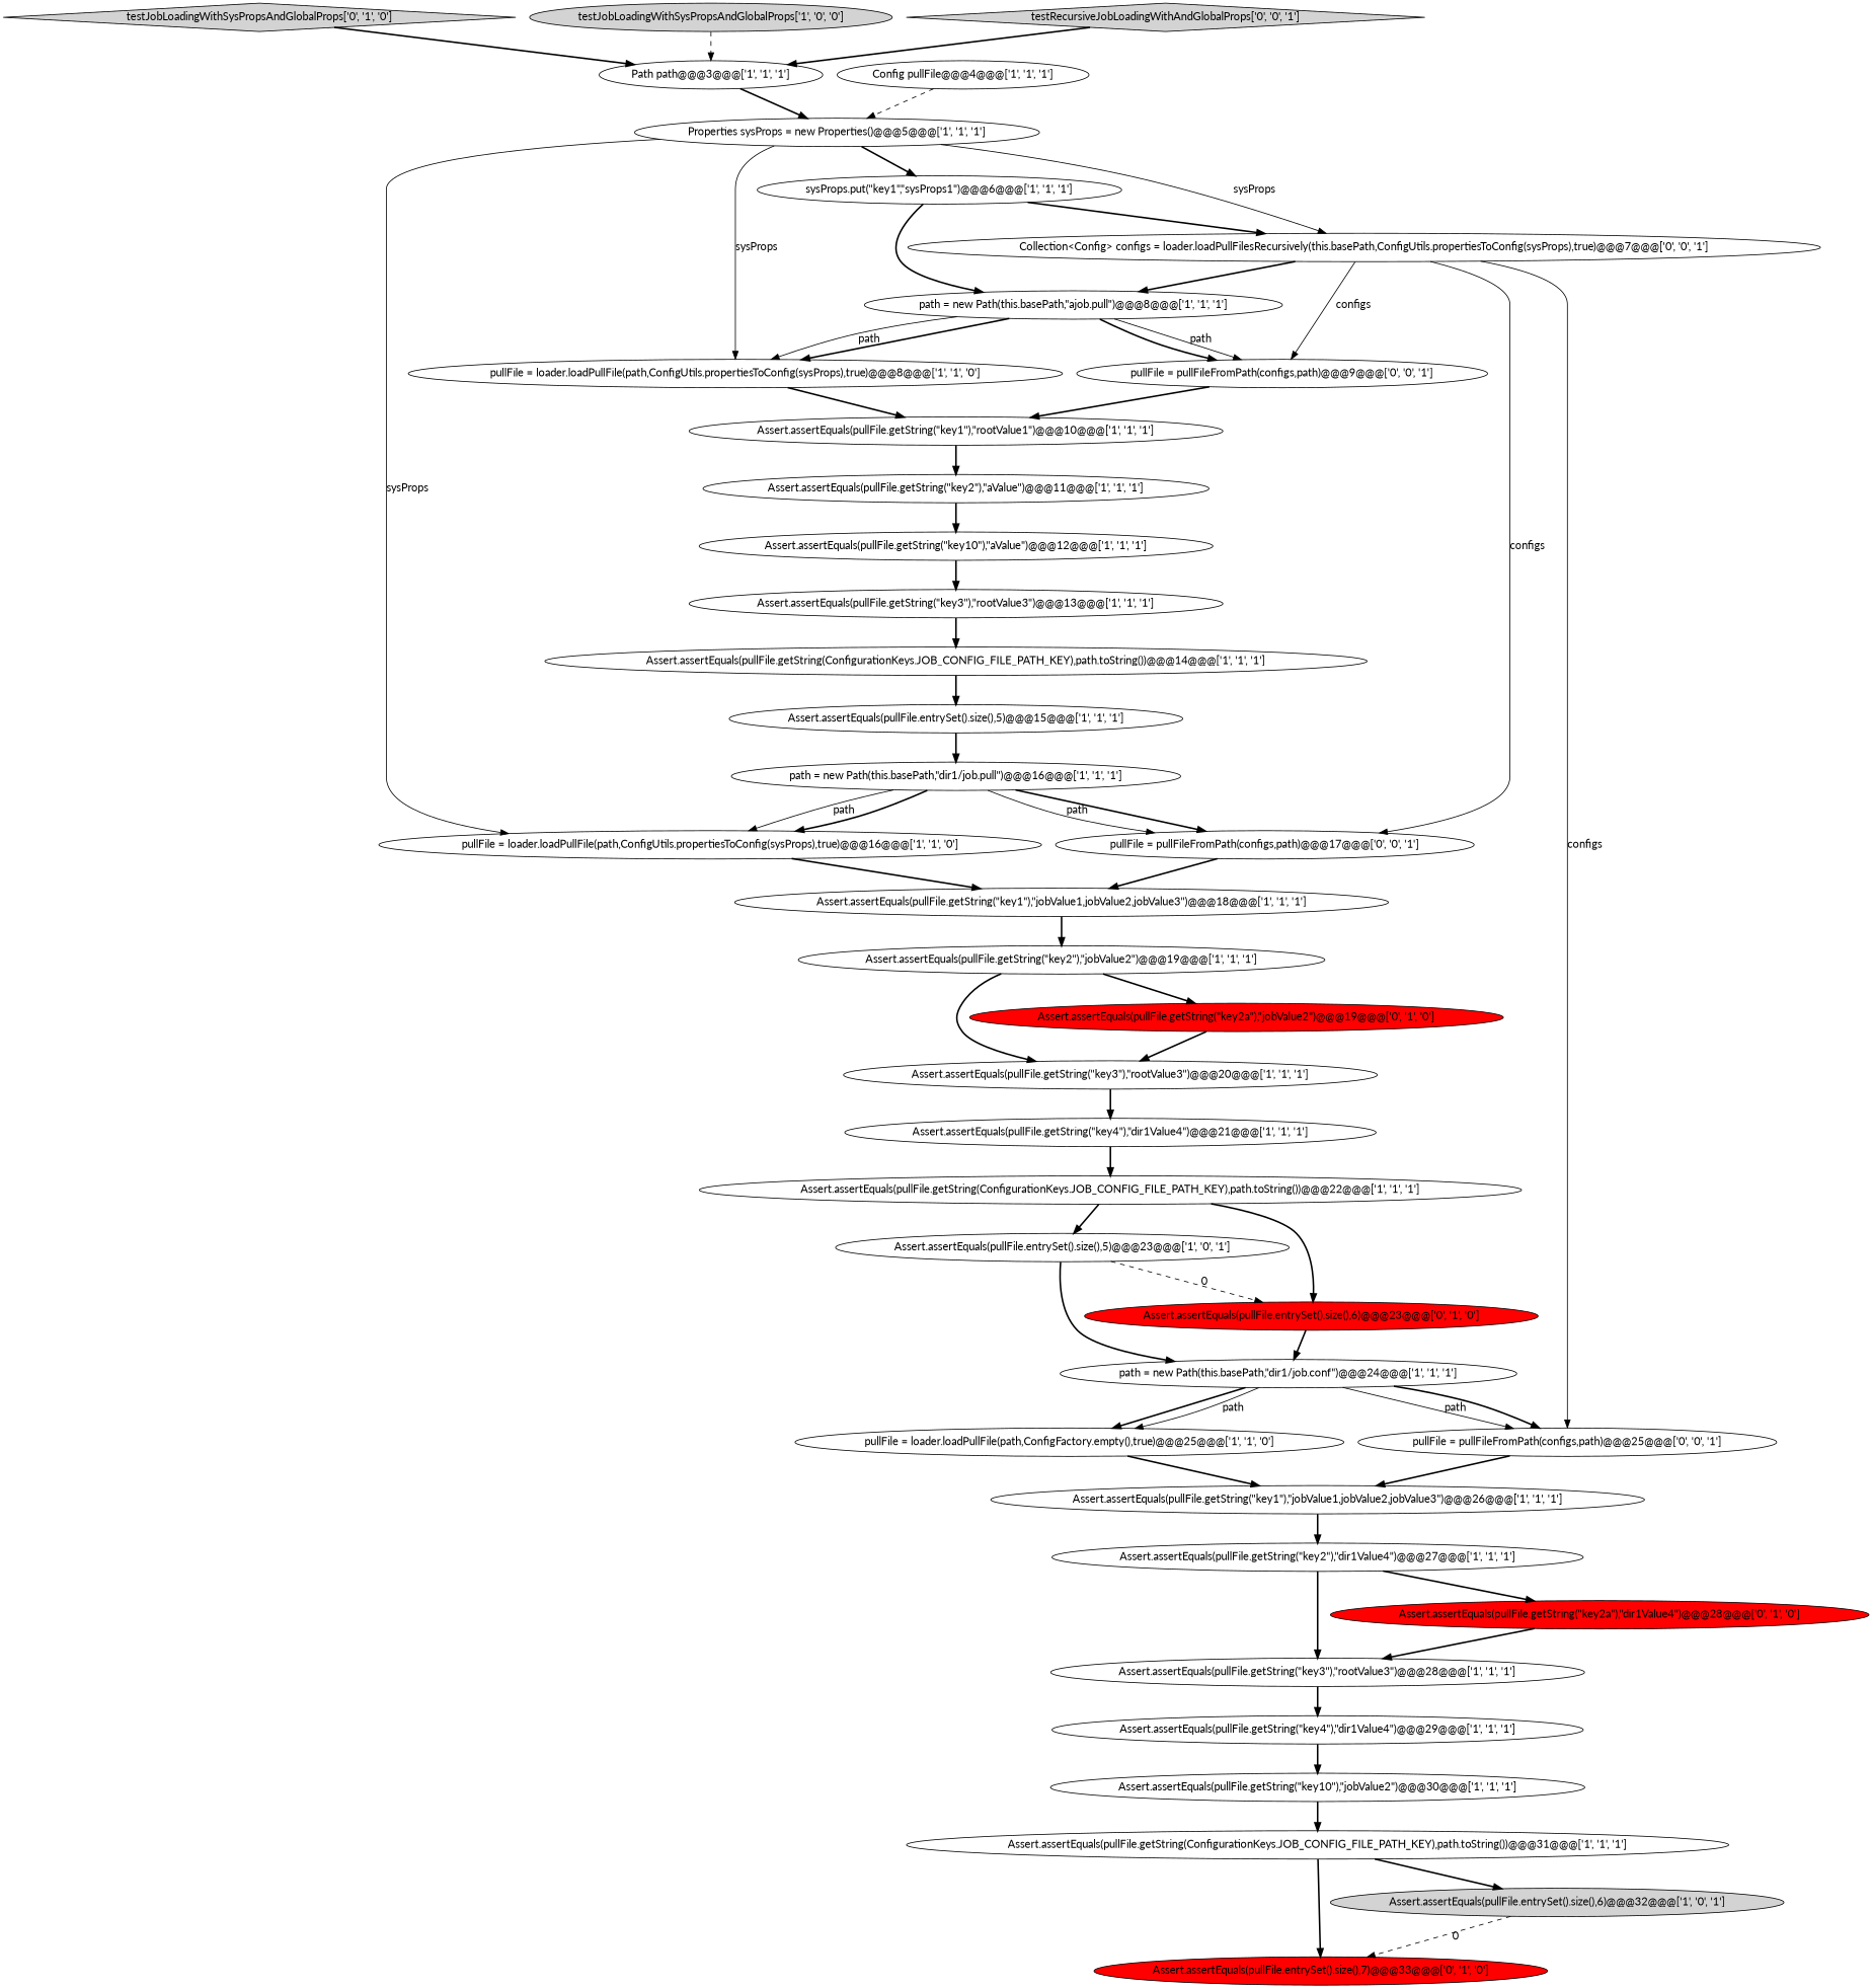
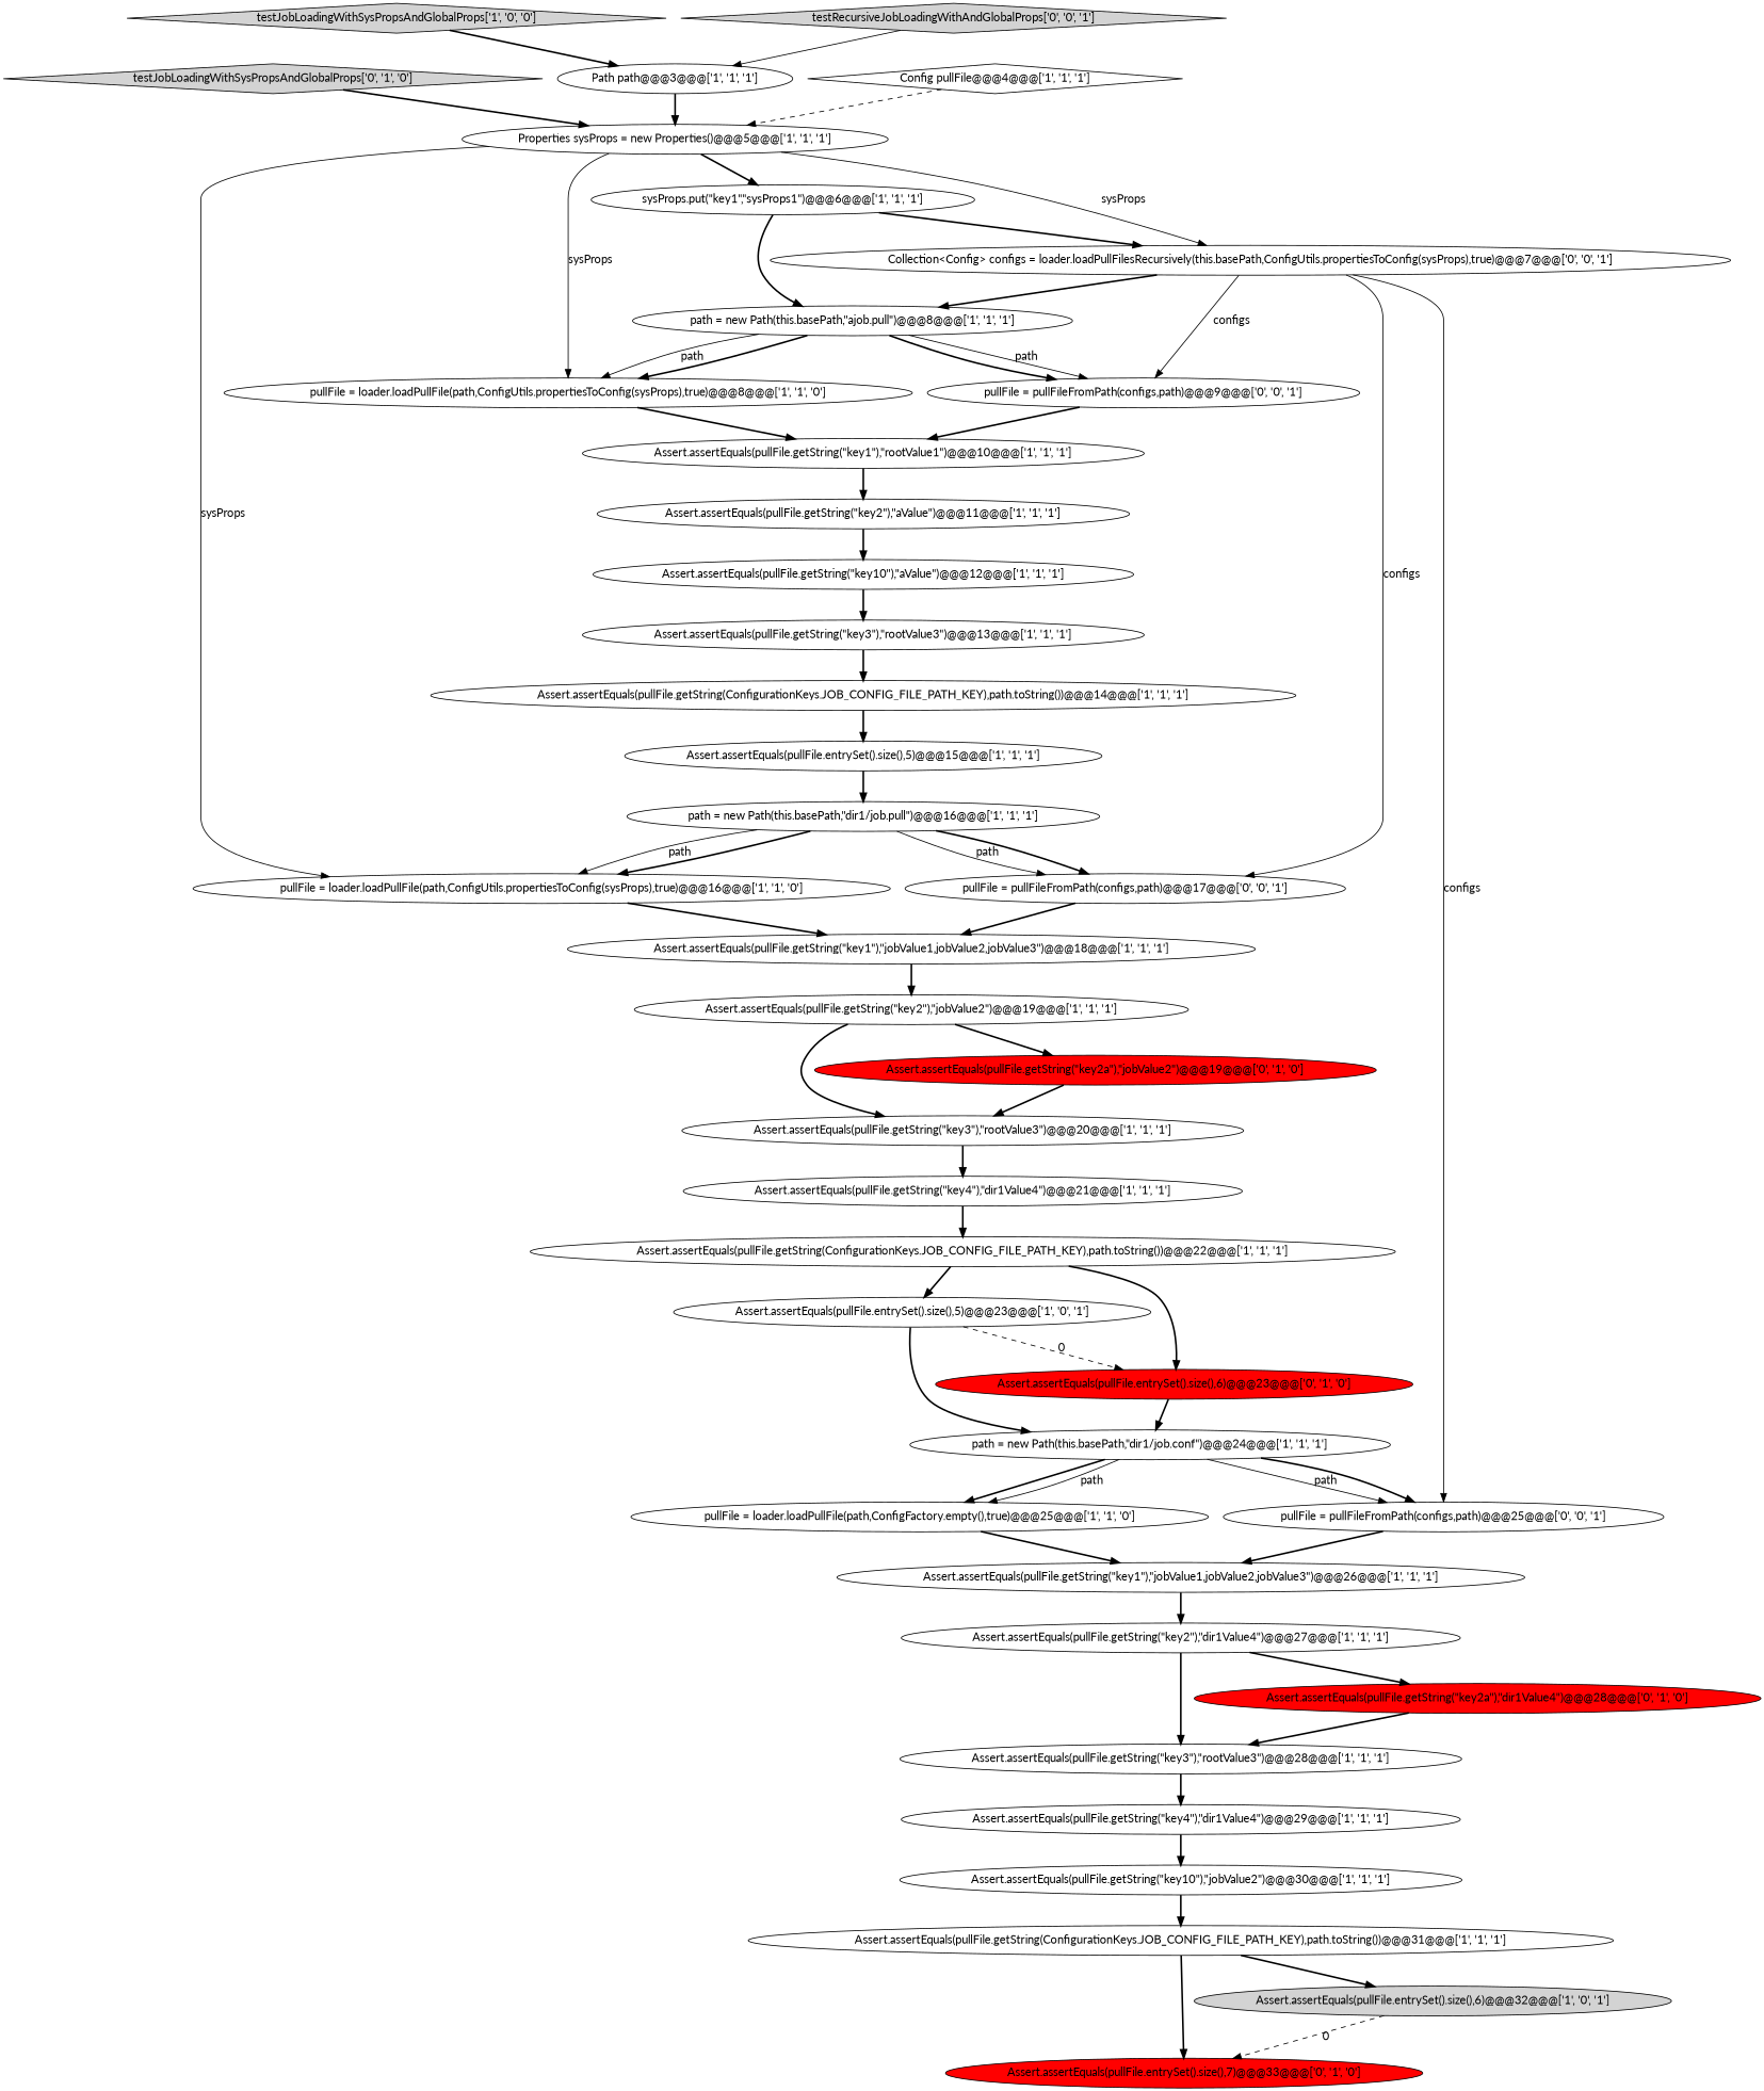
  digraph {
    fontname=Lato
    node [fillcolor=white fontname=Lato shape=ellipse style=filled]
    edge [fontname=Lato style=bold]
    n1 [label="path = new Path(this.basePath,\"dir1/job.pull\")@@@16@@@['1', '1', '1']"]
    n2 [label="pullFile = loader.loadPullFile(path,ConfigUtils.propertiesToConfig(sysProps),true)@@@16@@@['1', '1', '0']"]
    n3 [label="pullFile = pullFileFromPath(configs,path)@@@17@@@['0', '0', '1']"]
    n4 [label="Assert.assertEquals(pullFile.getString(\"key1\"),\"jobValue1,jobValue2,jobValue3\")@@@18@@@['1', '1', '1']"]
    n5 [fillcolor=lightgray label="testJobLoadingWithSysPropsAndGlobalProps['0', '1', '0']" shape=diamond]
    n6 [label="Path path@@@3@@@['1', '1', '1']"]
    n7 [label="Properties sysProps = new Properties()@@@5@@@['1', '1', '1']"]
    n8 [label="Assert.assertEquals(pullFile.getString(\"key4\"),\"dir1Value4\")@@@29@@@['1', '1', '1']"]
    n9 [label="Assert.assertEquals(pullFile.getString(\"key10\"),\"jobValue2\")@@@30@@@['1', '1', '1']"]
    n10 [label="Assert.assertEquals(pullFile.getString(ConfigurationKeys.JOB_CONFIG_FILE_PATH_KEY),path.toString())@@@31@@@['1', '1', '1']"]
    n11 [label="pullFile = loader.loadPullFile(path,ConfigFactory.empty(),true)@@@25@@@['1', '1', '0']"]
    n12 [label="Assert.assertEquals(pullFile.getString(\"key1\"),\"jobValue1,jobValue2,jobValue3\")@@@26@@@['1', '1', '1']"]
    n13 [label="Assert.assertEquals(pullFile.getString(\"key2\"),\"dir1Value4\")@@@27@@@['1', '1', '1']"]
    n14 [label="Assert.assertEquals(pullFile.getString(\"key2\"),\"jobValue2\")@@@19@@@['1', '1', '1']"]
    n15 [label="Assert.assertEquals(pullFile.getString(\"key3\"),\"rootValue3\")@@@20@@@['1', '1', '1']"]
    n16 [fillcolor=red label="Assert.assertEquals(pullFile.getString(\"key2a\"),\"jobValue2\")@@@19@@@['0', '1', '0']"]
-   n17 [fillcolor=lightgray label="testJobLoadingWithSysPropsAndGlobalProps['1', '0', '0']"]
+   n17 [fillcolor=lightgray label="testJobLoadingWithSysPropsAndGlobalProps['1', '0', '0']" shape=diamond]
    n18 [label="Assert.assertEquals(pullFile.getString(\"key2\"),\"aValue\")@@@11@@@['1', '1', '1']"]
    n19 [label="Assert.assertEquals(pullFile.getString(\"key10\"),\"aValue\")@@@12@@@['1', '1', '1']"]
    n20 [label="Assert.assertEquals(pullFile.getString(\"key3\"),\"rootValue3\")@@@13@@@['1', '1', '1']"]
    n21 [label="Assert.assertEquals(pullFile.entrySet().size(),5)@@@23@@@['1', '0', '1']"]
    n22 [fillcolor=red label="Assert.assertEquals(pullFile.entrySet().size(),6)@@@23@@@['0', '1', '0']"]
    n23 [label="path = new Path(this.basePath,\"dir1/job.conf\")@@@24@@@['1', '1', '1']"]
    n24 [label="pullFile = pullFileFromPath(configs,path)@@@25@@@['0', '0', '1']"]
    n25 [label="Assert.assertEquals(pullFile.getString(\"key1\"),\"rootValue1\")@@@10@@@['1', '1', '1']"]
    n26 [fillcolor=lightgray label="testRecursiveJobLoadingWithAndGlobalProps['0', '0', '1']" shape=diamond]
    n27 [fillcolor=red label="Assert.assertEquals(pullFile.entrySet().size(),7)@@@33@@@['0', '1', '0']"]
    n28 [fillcolor=lightgray label="Assert.assertEquals(pullFile.entrySet().size(),6)@@@32@@@['1', '0', '1']"]
    n29 [label="Collection<Config> configs = loader.loadPullFilesRecursively(this.basePath,ConfigUtils.propertiesToConfig(sysProps),true)@@@7@@@['0', '0', '1']"]
    n30 [label="pullFile = pullFileFromPath(configs,path)@@@9@@@['0', '0', '1']"]
    n31 [label="path = new Path(this.basePath,\"ajob.pull\")@@@8@@@['1', '1', '1']"]
    n32 [label="pullFile = loader.loadPullFile(path,ConfigUtils.propertiesToConfig(sysProps),true)@@@8@@@['1', '1', '0']"]
    n33 [label="sysProps.put(\"key1\",\"sysProps1\")@@@6@@@['1', '1', '1']"]
    n34 [label="Assert.assertEquals(pullFile.getString(\"key4\"),\"dir1Value4\")@@@21@@@['1', '1', '1']"]
    n35 [label="Assert.assertEquals(pullFile.getString(ConfigurationKeys.JOB_CONFIG_FILE_PATH_KEY),path.toString())@@@22@@@['1', '1', '1']"]
    n36 [fillcolor=red label="Assert.assertEquals(pullFile.getString(\"key2a\"),\"dir1Value4\")@@@28@@@['0', '1', '0']"]
    n37 [label="Assert.assertEquals(pullFile.getString(\"key3\"),\"rootValue3\")@@@28@@@['1', '1', '1']"]
    n38 [label="Assert.assertEquals(pullFile.getString(ConfigurationKeys.JOB_CONFIG_FILE_PATH_KEY),path.toString())@@@14@@@['1', '1', '1']"]
    n39 [label="Assert.assertEquals(pullFile.entrySet().size(),5)@@@15@@@['1', '1', '1']"]
-   n40 [label="Config pullFile@@@4@@@['1', '1', '1']"]
+   n40 [label="Config pullFile@@@4@@@['1', '1', '1']" shape=diamond]
    n1 -> n2
    n1 -> n2 [label=path style=solid]
    n1 -> n3
    n1 -> n3 [label=path style=solid]
    n2 -> n4
    n3 -> n4
    n4 -> n14
-   n5 -> n6
+   n5 -> n7
    n6 -> n7
    n7 -> n2 [label=sysProps style=solid]
    n7 -> n29 [label=sysProps style=solid]
    n7 -> n32 [label=sysProps style=solid]
    n7 -> n33
    n8 -> n9
    n9 -> n10
    n10 -> n27
    n10 -> n28
    n11 -> n12
    n12 -> n13
    n13 -> n36
    n13 -> n37
    n14 -> n15
    n14 -> n16
    n15 -> n34
    n16 -> n15
-   n17 -> n6 [style=dashed]
+   n17 -> n6
    n18 -> n19
    n19 -> n20
    n20 -> n38
    n21 -> n22 [label=0 style=dashed]
    n21 -> n23
    n22 -> n23
    n23 -> n11
    n23 -> n11 [label=path style=solid]
    n23 -> n24 [label=path style=solid]
    n23 -> n24
    n24 -> n12
    n25 -> n18
-   n26 -> n6
+   n26 -> n6 [style=solid]
    n28 -> n27 [label=0 style=dashed]
    n29 -> n3 [label=configs style=solid]
    n29 -> n24 [label=configs style=solid]
    n29 -> n30 [label=configs style=solid]
    n29 -> n31
    n30 -> n25
    n31 -> n30 [label=path style=solid]
    n31 -> n30
    n31 -> n32
    n31 -> n32 [label=path style=solid]
    n32 -> n25
    n33 -> n29
    n33 -> n31
    n34 -> n35
    n35 -> n21
    n35 -> n22
    n36 -> n37
    n37 -> n8
    n38 -> n39
    n39 -> n1
    n40 -> n7 [style=dashed]
  }
